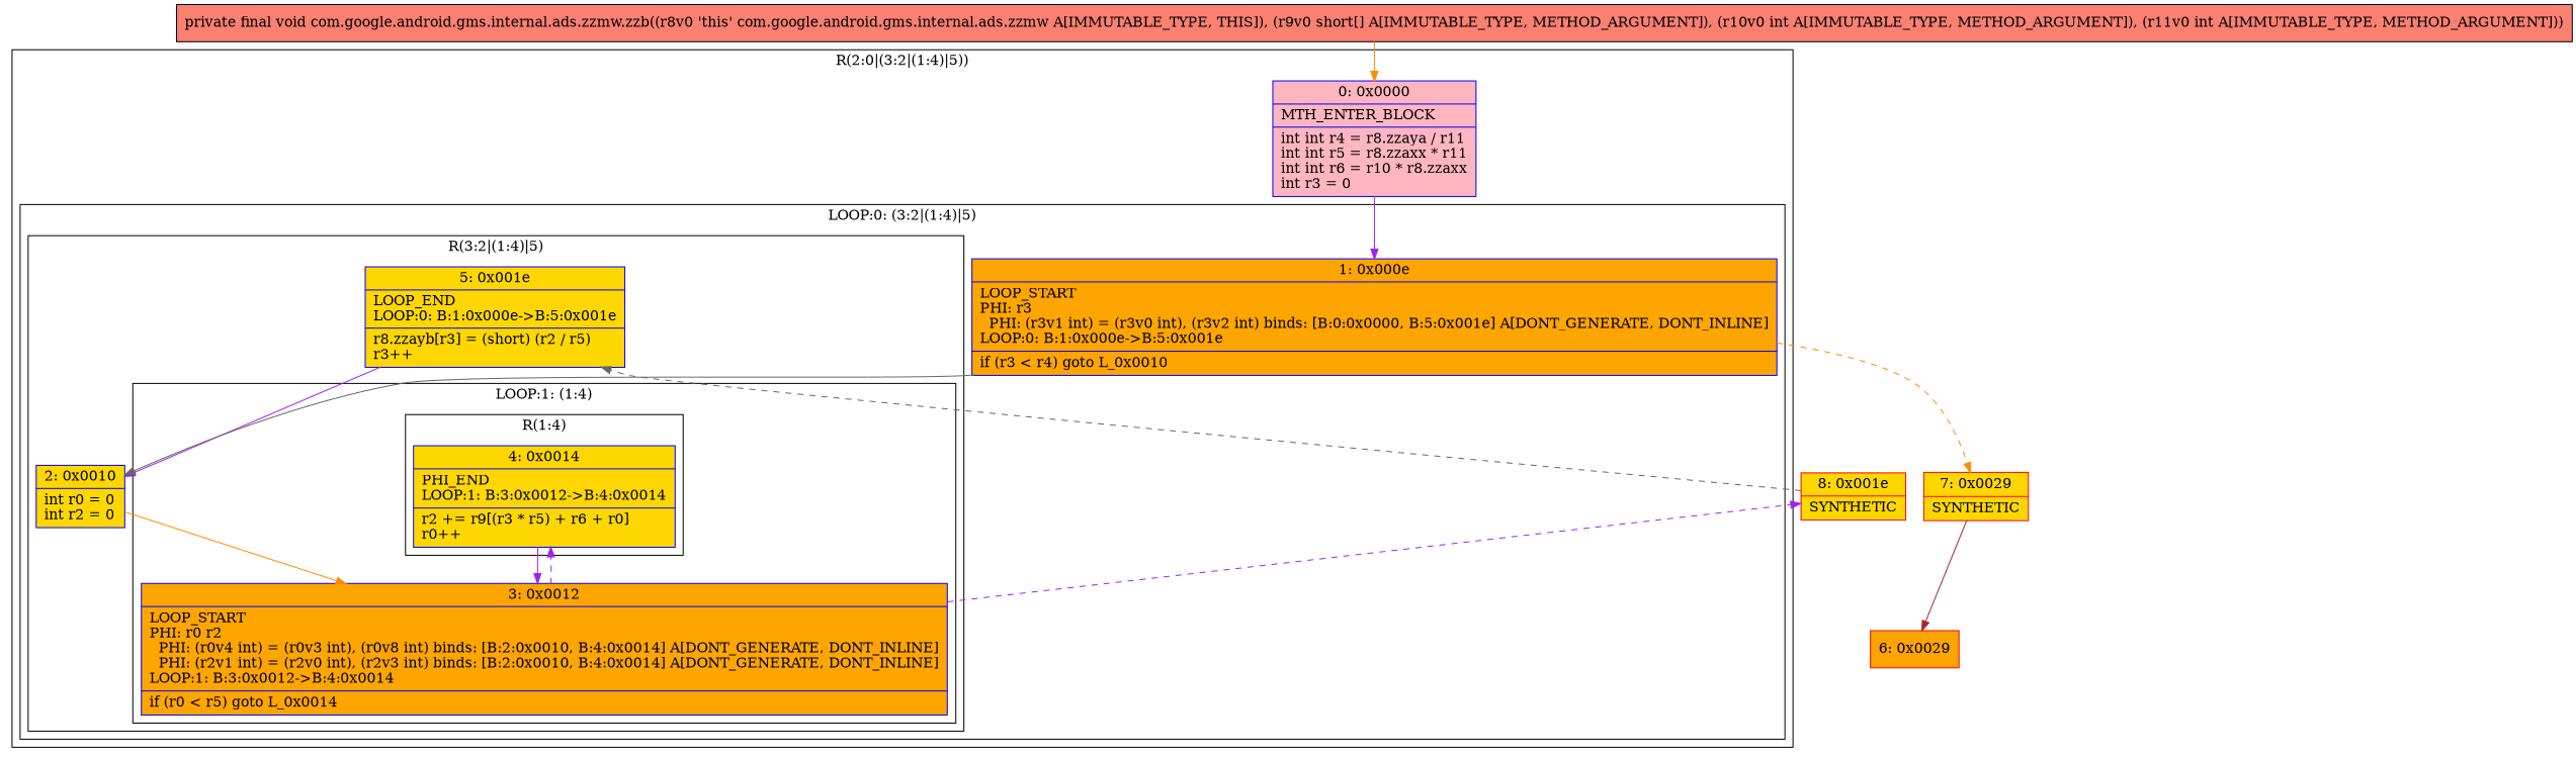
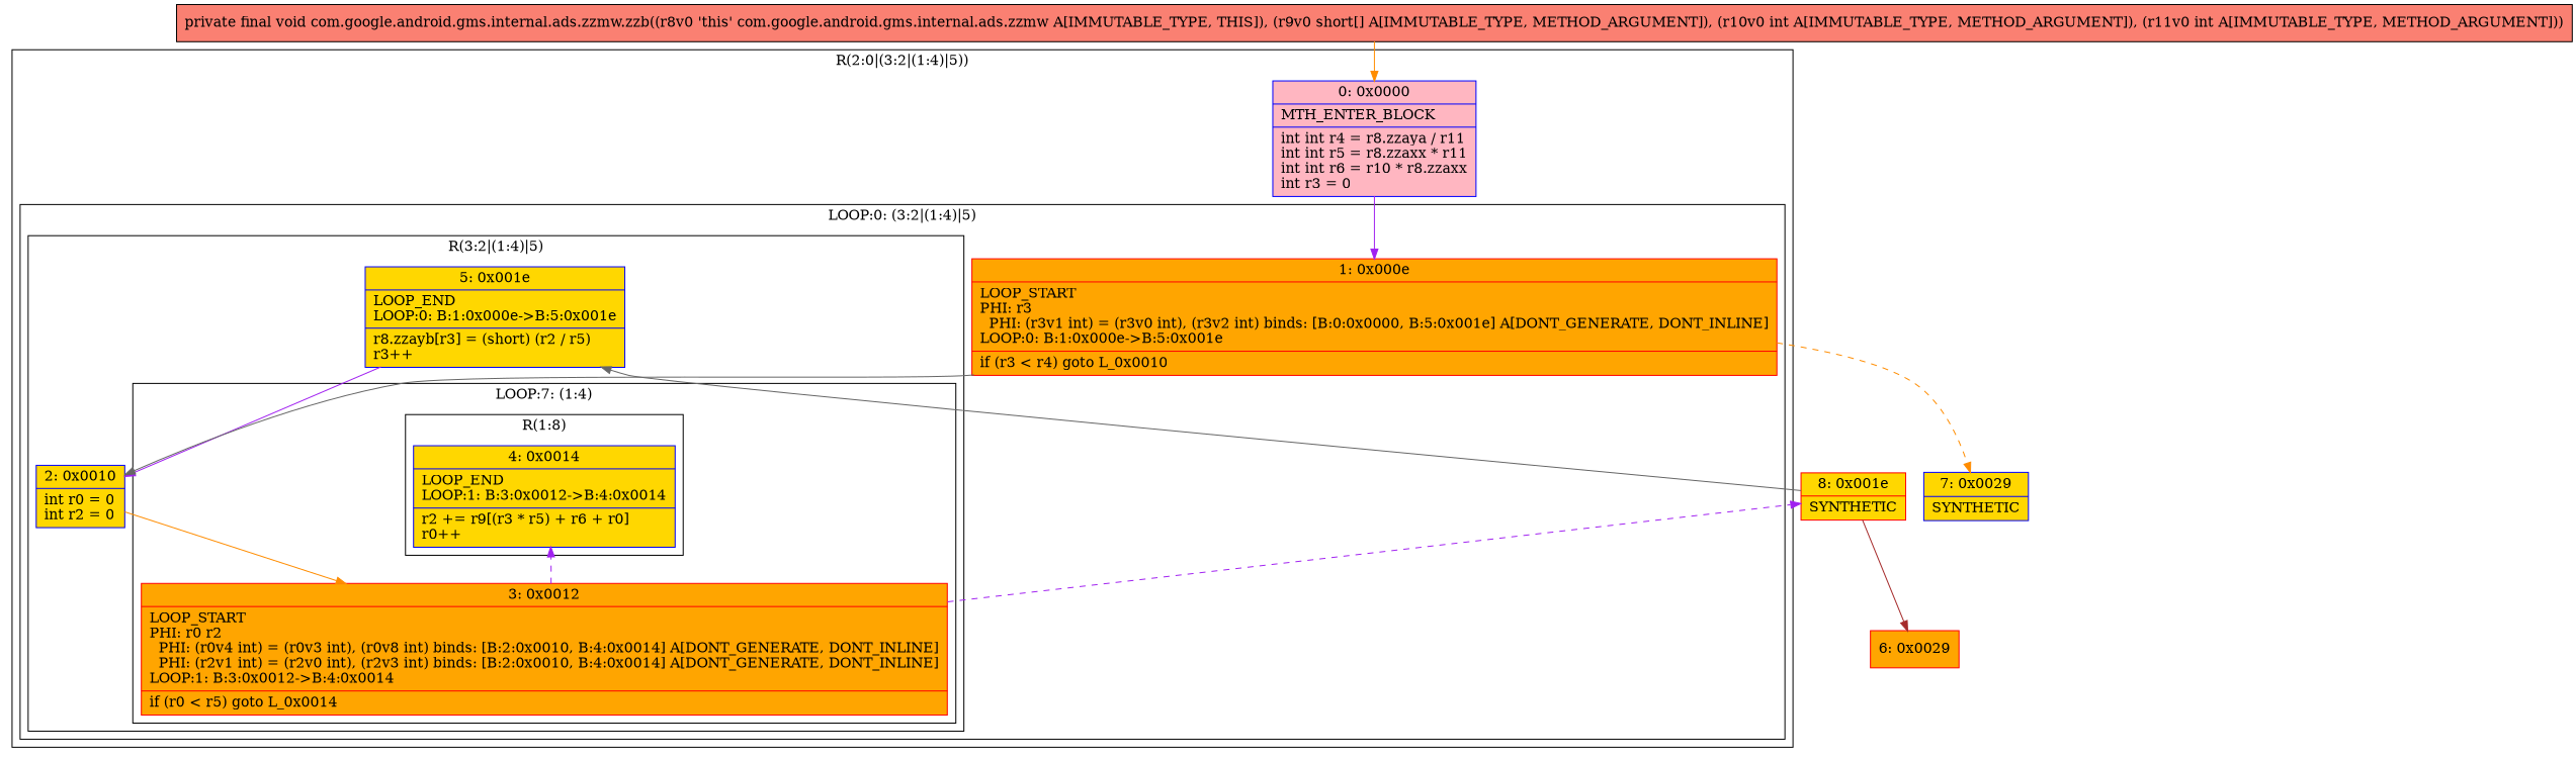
  digraph {
    node [color=blue fillcolor=gold shape=record style=filled]
    edge [color=purple]
-   n1 [label="{4\:\ 0x0014|PHI_END\lLOOP:1: B:3:0x0012\-\>B:4:0x0014\l|r2 += r9[(r3 * r5) + r6 + r0]\lr0++\l}"]
-   n2 [fillcolor=orange label="{3\:\ 0x0012|LOOP_START\lPHI: r0 r2 \l  PHI: (r0v4 int) = (r0v3 int), (r0v8 int) binds: [B:2:0x0010, B:4:0x0014] A[DONT_GENERATE, DONT_INLINE]\l  PHI: (r2v1 int) = (r2v0 int), (r2v3 int) binds: [B:2:0x0010, B:4:0x0014] A[DONT_GENERATE, DONT_INLINE]\lLOOP:1: B:3:0x0012\-\>B:4:0x0014\l|if (r0 \< r5) goto L_0x0014\l}"]
+   n1 [label="{4\:\ 0x0014|LOOP_END\lLOOP:1: B:3:0x0012\-\>B:4:0x0014\l|r2 += r9[(r3 * r5) + r6 + r0]\lr0++\l}"]
+   n2 [color=red fillcolor=orange label="{3\:\ 0x0012|LOOP_START\lPHI: r0 r2 \l  PHI: (r0v4 int) = (r0v3 int), (r0v8 int) binds: [B:2:0x0010, B:4:0x0014] A[DONT_GENERATE, DONT_INLINE]\l  PHI: (r2v1 int) = (r2v0 int), (r2v3 int) binds: [B:2:0x0010, B:4:0x0014] A[DONT_GENERATE, DONT_INLINE]\lLOOP:1: B:3:0x0012\-\>B:4:0x0014\l|if (r0 \< r5) goto L_0x0014\l}"]
    n3 [label="{2\:\ 0x0010|int r0 = 0\lint r2 = 0\l}"]
    n4 [label="{5\:\ 0x001e|LOOP_END\lLOOP:0: B:1:0x000e\-\>B:5:0x001e\l|r8.zzayb[r3] = (short) (r2 \/ r5)\lr3++\l}"]
-   n5 [fillcolor=orange label="{1\:\ 0x000e|LOOP_START\lPHI: r3 \l  PHI: (r3v1 int) = (r3v0 int), (r3v2 int) binds: [B:0:0x0000, B:5:0x001e] A[DONT_GENERATE, DONT_INLINE]\lLOOP:0: B:1:0x000e\-\>B:5:0x001e\l|if (r3 \< r4) goto L_0x0010\l}"]
+   n5 [color=red fillcolor=orange label="{1\:\ 0x000e|LOOP_START\lPHI: r3 \l  PHI: (r3v1 int) = (r3v0 int), (r3v2 int) binds: [B:0:0x0000, B:5:0x001e] A[DONT_GENERATE, DONT_INLINE]\lLOOP:0: B:1:0x000e\-\>B:5:0x001e\l|if (r3 \< r4) goto L_0x0010\l}"]
    n6 [fillcolor=lightpink label="{0\:\ 0x0000|MTH_ENTER_BLOCK\l|int int r4 = r8.zzaya \/ r11\lint int r5 = r8.zzaxx * r11\lint int r6 = r10 * r8.zzaxx\lint r3 = 0\l}"]
    n7 [color=red label="{8\:\ 0x001e|SYNTHETIC\l}"]
-   n8 [color=red label="{7\:\ 0x0029|SYNTHETIC\l}"]
+   n8 [label="{7\:\ 0x0029|SYNTHETIC\l}"]
    n9 [color=red fillcolor=orange label="{6\:\ 0x0029}"]
    n10 [fillcolor=salmon label="{private final void com.google.android.gms.internal.ads.zzmw.zzb((r8v0 'this' com.google.android.gms.internal.ads.zzmw A[IMMUTABLE_TYPE, THIS]), (r9v0 short[] A[IMMUTABLE_TYPE, METHOD_ARGUMENT]), (r10v0 int A[IMMUTABLE_TYPE, METHOD_ARGUMENT]), (r11v0 int A[IMMUTABLE_TYPE, METHOD_ARGUMENT])) }" color=""]
    subgraph cluster_1 {
      label="R(2:0|(3:2|(1:4)|5))"
      n6
      subgraph cluster_2 {
        label="LOOP:0: (3:2|(1:4)|5)"
        n5
        subgraph cluster_3 {
          label="R(3:2|(1:4)|5)"
          n3
          n4
          subgraph cluster_4 {
-           label="LOOP:1: (1:4)"
+           label="LOOP:7: (1:4)"
            n2
            subgraph cluster_5 {
-             label="R(1:4)"
+             label="R(1:8)"
              n1
            }
          }
        }
      }
    }
-   n1 -> n2
    n2 -> n1 [style=dashed]
    n2 -> n7 [style=dashed]
    n3 -> n2 [color=darkorange]
    n4 -> n3
    n5 -> n3 [color=gray40]
    n5 -> n8 [color=darkorange style=dashed]
    n6 -> n5
-   n7 -> n4 [color=gray40 style=dashed]
-   n8 -> n9 [color=brown]
+   n7 -> n4 [color=gray40]
+   n7 -> n9 [color=brown]
    n10 -> n6 [color=darkorange]
  }
